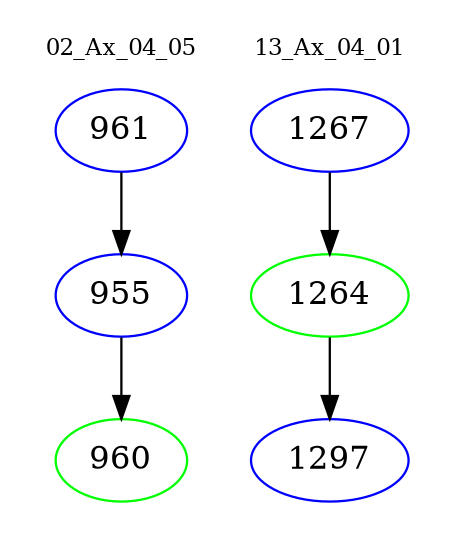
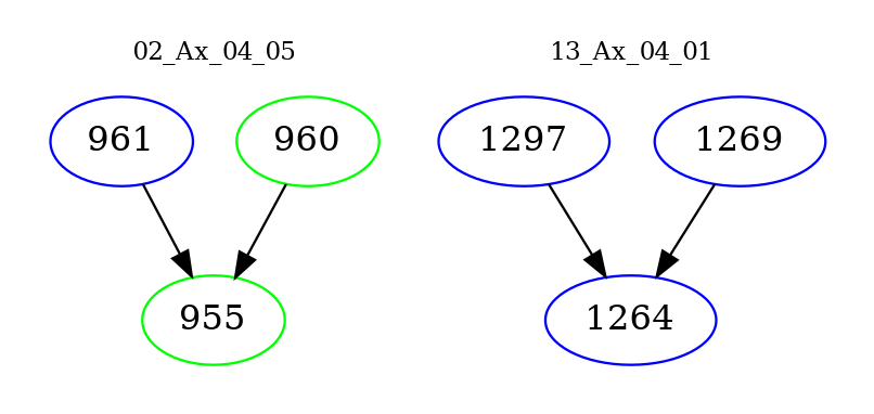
  digraph {
    node [color=green]
    edge [color=black]
    n1 [label=960]
-   n2 [color=blue label=955]
+   n2 [label=955]
    n3 [color=blue label=961]
-   n4 [color=blue label=1267]
-   n5 [label=1264]
+   n4 [color=blue label=1269]
+   n5 [color=blue label=1264]
    n6 [color=blue label=1297]
    subgraph cluster_1 {
      color=white
      fontsize=10
      label="02_Ax_04_05"
      n1
      n2
      n3
    }
    subgraph cluster_2 {
      color=white
      fontsize=10
      label="13_Ax_04_01"
      n4
      n5
      n6
    }
-   n2 -> n1
+   n1 -> n2
    n3 -> n2
    n4 -> n5
-   n5 -> n6
+   n6 -> n5
  }
